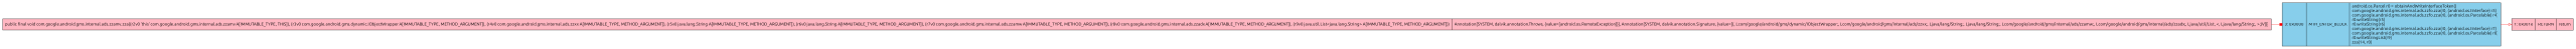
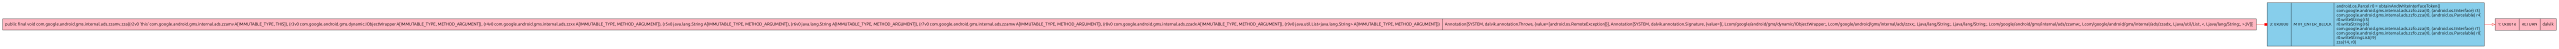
  digraph {
    rankdir=LR
    fontname=Ubuntu
    node [shape=record style=filled fillcolor=lightpink fontname=Ubuntu]
    edge [color=red fontname=Ubuntu]
    n1 [label="{0\:\ 0x0000|MTH_ENTER_BLOCK\l|android.os.Parcel r0 = obtainAndWriteInterfaceToken()\lcom.google.android.gms.internal.ads.zzfo.zza(r0, (android.os.IInterface) r3)\lcom.google.android.gms.internal.ads.zzfo.zza(r0, (android.os.Parcelable) r4)\lr0.writeString(r5)\lr0.writeString(r6)\lcom.google.android.gms.internal.ads.zzfo.zza(r0, (android.os.IInterface) r7)\lcom.google.android.gms.internal.ads.zzfo.zza(r0, (android.os.Parcelable) r8)\lr0.writeStringList(r9)\lzza(14, r0)\l}" fillcolor=skyblue]
-   n2 [label="{1\:\ 0x001e|RETURN\l|return\l}"]
+   n2 [label="{1\:\ 0x001e|RETURN\l|dalvik\l}"]
    n3 [label="{public final void com.google.android.gms.internal.ads.zzamv.zza((r2v0 'this' com.google.android.gms.internal.ads.zzamv A[IMMUTABLE_TYPE, THIS]), (r3v0 com.google.android.gms.dynamic.IObjectWrapper A[IMMUTABLE_TYPE, METHOD_ARGUMENT]), (r4v0 com.google.android.gms.internal.ads.zzxx A[IMMUTABLE_TYPE, METHOD_ARGUMENT]), (r5v0 java.lang.String A[IMMUTABLE_TYPE, METHOD_ARGUMENT]), (r6v0 java.lang.String A[IMMUTABLE_TYPE, METHOD_ARGUMENT]), (r7v0 com.google.android.gms.internal.ads.zzamw A[IMMUTABLE_TYPE, METHOD_ARGUMENT]), (r8v0 com.google.android.gms.internal.ads.zzadx A[IMMUTABLE_TYPE, METHOD_ARGUMENT]), (r9v0 java.util.List\<java.lang.String\> A[IMMUTABLE_TYPE, METHOD_ARGUMENT]))  | Annotation[SYSTEM, dalvik.annotation.Throws, \{value=[android.os.RemoteException]\}], Annotation[SYSTEM, dalvik.annotation.Signature, \{value=[(, Lcom\/google\/android\/gms\/dynamic\/IObjectWrapper;, Lcom\/google\/android\/gms\/internal\/ads\/zzxx;, Ljava\/lang\/String;, Ljava\/lang\/String;, Lcom\/google\/android\/gms\/internal\/ads\/zzamw;, Lcom\/google\/android\/gms\/internal\/ads\/zzadx;, Ljava\/util\/List, \<, Ljava\/lang\/String;, \>;)V]\}]\l}"]
    n1 -> n2 [arrowhead=onormal]
    n3 -> n1 [arrowhead=box]
  }
